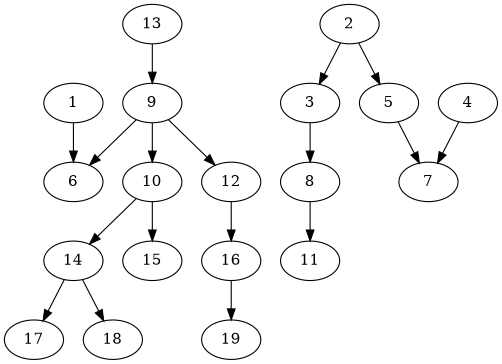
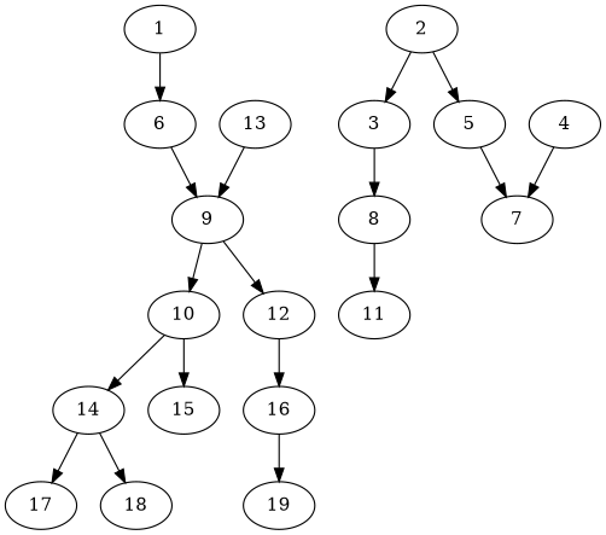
  digraph {
    node [alpha=0.12]
    1 [expect_size=87930090611467056]
    6 [alpha=0.06 expect_size=94670005573681216]
    9 [alpha=0.15 expect_size=14948271305216780]
    10 [alpha=0.10 expect_size=2677924285947528]
    12 [alpha=0.09 expect_size=281109161461153792000]
    2 [alpha=0.14 expect_size=294951069481063040]
    3 [alpha=0.08 expect_size=984967235240850]
    5 [alpha=0.14 expect_size=63642316712852760]
    8 [alpha=0.16 expect_size=54188707096289083392]
    4 [alpha=0.14 expect_size=70340348022324461568]
    7 [alpha=0.07 expect_size=283838357657272451072]
    11 [alpha=0.03 expect_size=2723273170291824]
    14 [alpha=0.04 expect_size=9766458741489664000]
    15 [expect_size=12778990806715906]
    16 [expect_size=84256361470029201408]
    13 [alpha=0.01 expect_size=16086969130095214592]
    17 [alpha=0.04 expect_size=512529539439421184]
    18 [alpha=0.04 expect_size=7289611681091018]
    19 [alpha=0.02 expect_size=601526681474734]
    1 -> 6
-   9 -> 6
+   6 -> 9
    9 -> 10
    9 -> 12
    10 -> 14
    10 -> 15
    12 -> 16
    2 -> 3
    2 -> 5
    3 -> 8
    5 -> 7
    8 -> 11
    4 -> 7
    14 -> 17
    14 -> 18
    16 -> 19
    13 -> 9
  }
